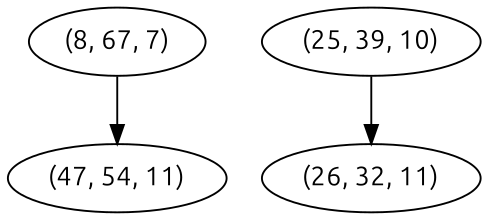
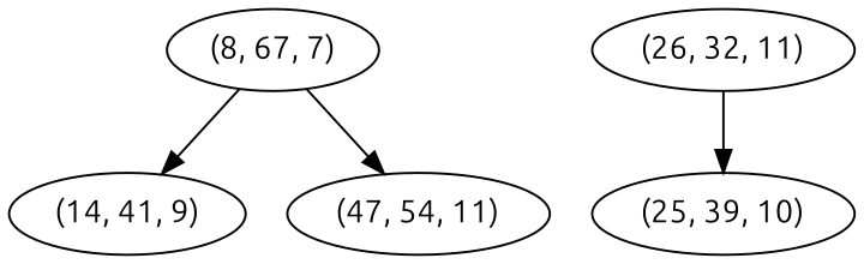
  digraph {
    fontname=Ubuntu
    node [fontname=Ubuntu]
    edge [fontname=Ubuntu]
    "(8, 67, 7)"
+   "(14, 41, 9)"
    n3 [label="(47, 54, 11)"]
    "(25, 39, 10)"
    "(26, 32, 11)"
+   "(8, 67, 7)" -> "(14, 41, 9)"
    "(8, 67, 7)" -> n3
-   "(25, 39, 10)" -> "(26, 32, 11)"
+   "(26, 32, 11)" -> "(25, 39, 10)"
  }
